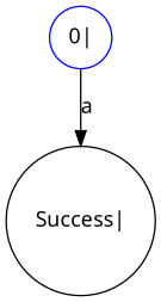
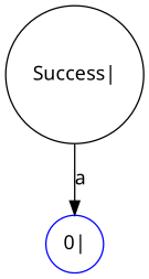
  digraph {
    fontname="Noto Sans"
    node [shape=circle fontname="Noto Sans"]
    n1 [color="#0000FF" label="0|"]
    n2 [color="#000000" label="Success|"]
-   n1 -> n2 [label=a fontname="Noto Sans"]
+   n2 -> n1 [label=a fontname="Noto Sans"]
  }
